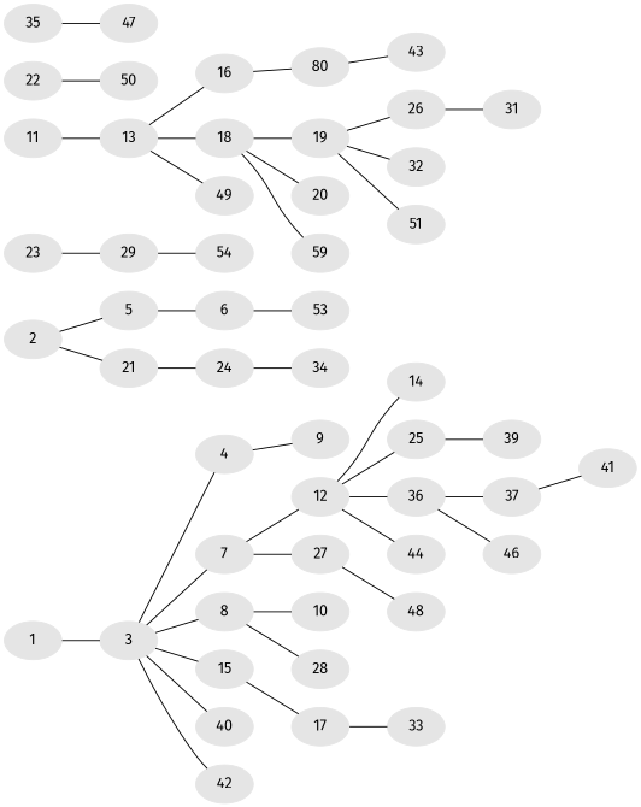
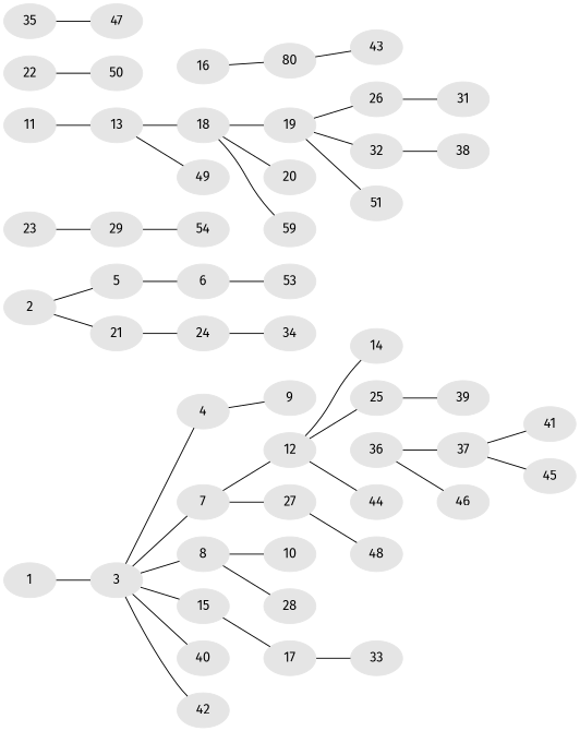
  graph {
    fontname="Fira Sans"
    rankdir=LR
    node [color=gray90 fontname="Fira Sans" style=filled]
    edge [fontname="Fira Sans"]
    1
    3
    2
    5
    21
    4
    7
    8
    15
    40
    42
    6
    24
    9
    12
    27
    10
    28
    17
    33
    23
    29
    53
    14
    25
    36
    44
    48
    11
    13
    16
    18
    49
    39
    37
    46
    n37 [label=80]
    19
    20
    n40 [label=59]
    43
    26
    32
    51
    31
+   38
    22
    50
    34
    54
    35
    47
    41
+   45
    1 -- 3
    3 -- 4
    3 -- 7
    3 -- 8
    3 -- 15
    3 -- 40
    3 -- 42
    2 -- 5
    2 -- 21
    5 -- 6
    21 -- 24
    4 -- 9
    7 -- 12
    7 -- 27
    8 -- 10
    8 -- 28
    15 -- 17
    6 -- 53
    24 -- 34
    12 -- 14
    12 -- 25
-   12 -- 36
    12 -- 44
    27 -- 48
    17 -- 33
    23 -- 29
    29 -- 54
    25 -- 39
    36 -- 37
    36 -- 46
    11 -- 13
-   13 -- 16
    13 -- 18
    13 -- 49
    16 -- n37
    18 -- 19
    18 -- 20
    18 -- n40
    37 -- 41
+   37 -- 45
    n37 -- 43
    19 -- 26
    19 -- 32
    19 -- 51
    26 -- 31
+   32 -- 38
    22 -- 50
    35 -- 47
  }
